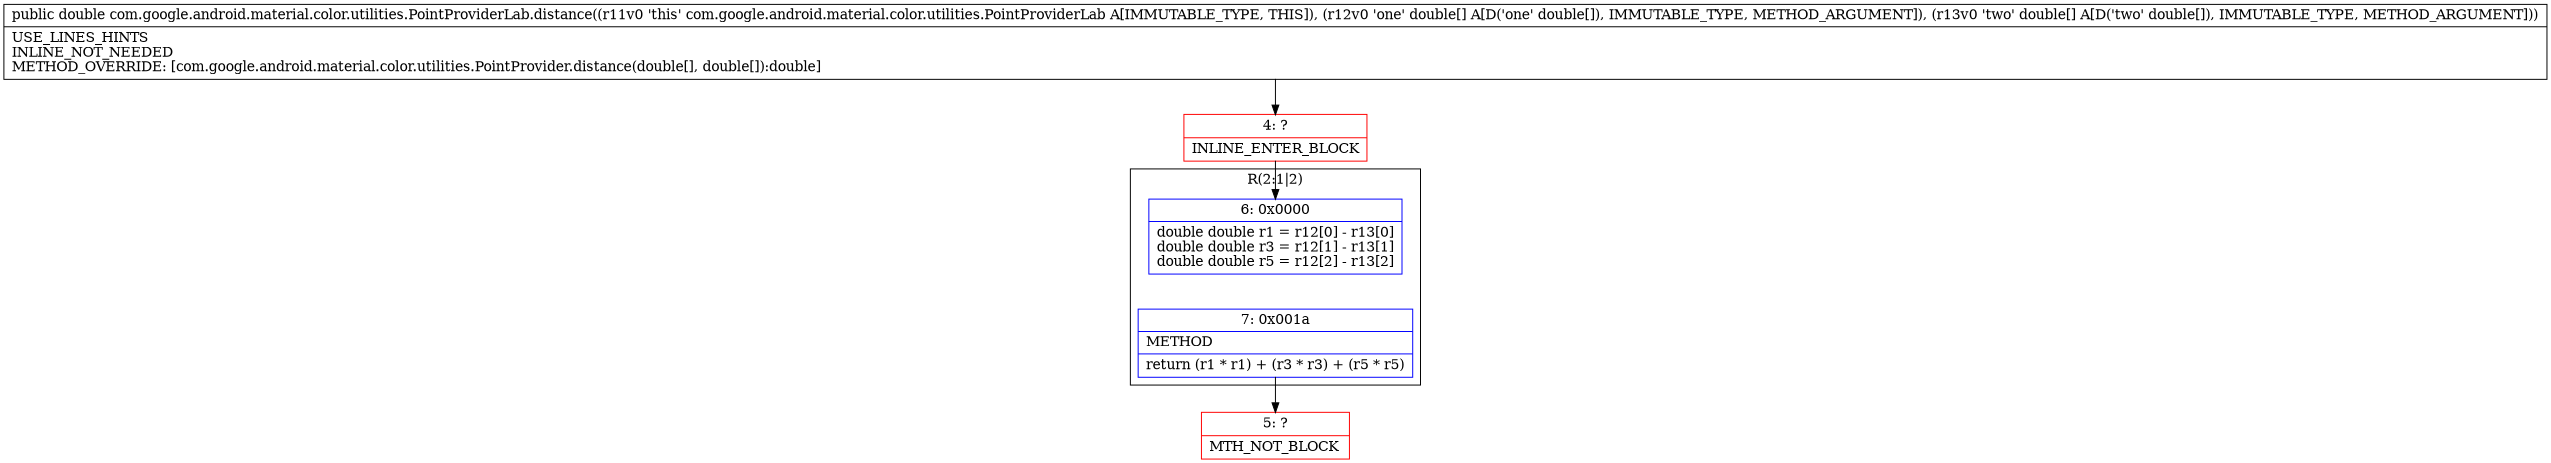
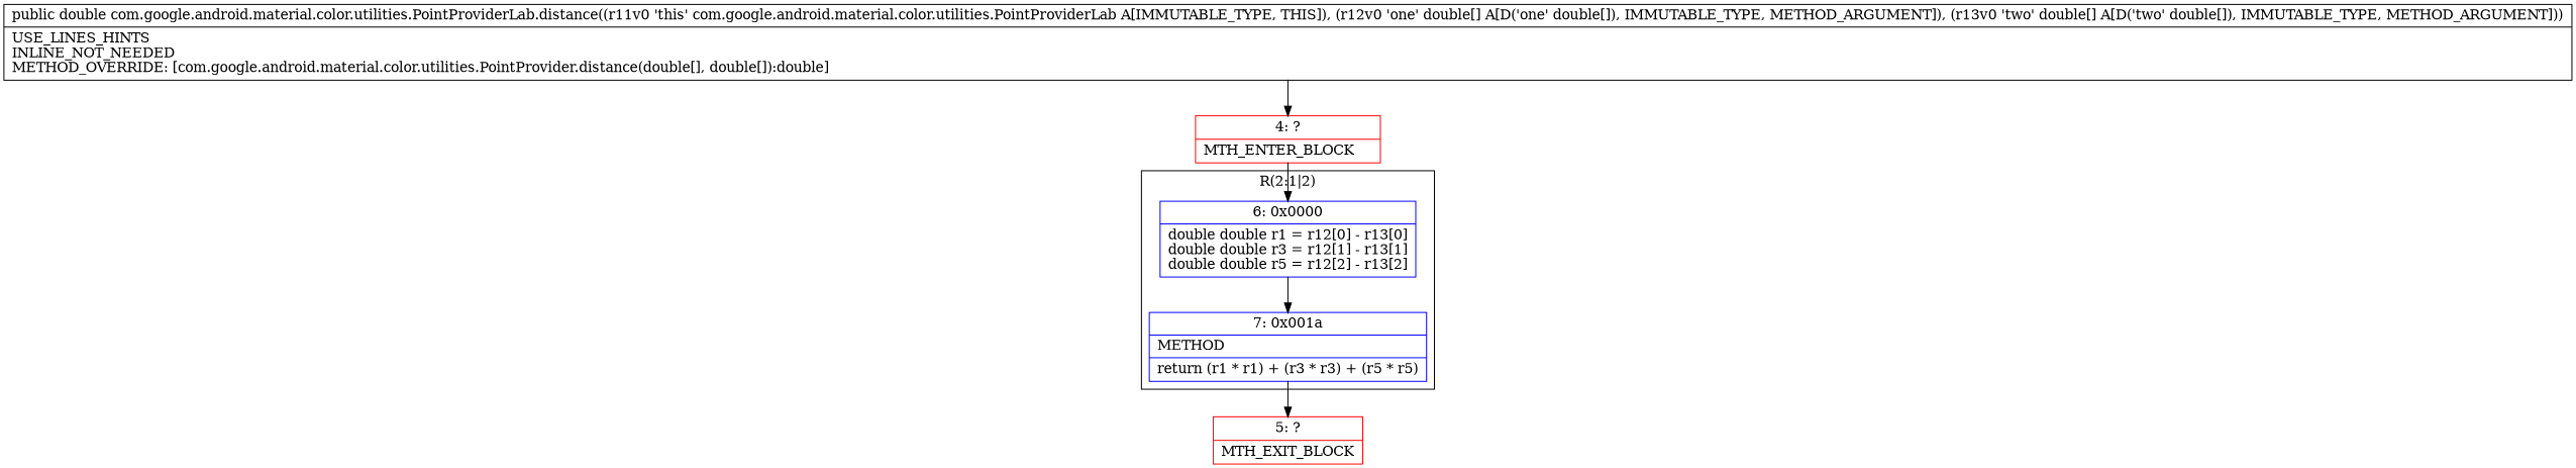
  digraph {
    node [color=blue shape=record]
    n1 [label="{6\:\ 0x0000|double double r1 = r12[0] \- r13[0]\ldouble double r3 = r12[1] \- r13[1]\ldouble double r5 = r12[2] \- r13[2]\l}"]
    n2 [label="{7\:\ 0x001a|METHOD\l|return (r1 * r1) + (r3 * r3) + (r5 * r5)\l}"]
-   n3 [color=red label="{5\:\ ?|MTH_NOT_BLOCK\l}"]
-   n4 [color=red label="{4\:\ ?|INLINE_ENTER_BLOCK\l}"]
+   n3 [color=red label="{5\:\ ?|MTH_EXIT_BLOCK\l}"]
+   n4 [color=red label="{4\:\ ?|MTH_ENTER_BLOCK\l}"]
    n5 [label="{public double com.google.android.material.color.utilities.PointProviderLab.distance((r11v0 'this' com.google.android.material.color.utilities.PointProviderLab A[IMMUTABLE_TYPE, THIS]), (r12v0 'one' double[] A[D('one' double[]), IMMUTABLE_TYPE, METHOD_ARGUMENT]), (r13v0 'two' double[] A[D('two' double[]), IMMUTABLE_TYPE, METHOD_ARGUMENT]))  | USE_LINES_HINTS\lINLINE_NOT_NEEDED\lMETHOD_OVERRIDE: [com.google.android.material.color.utilities.PointProvider.distance(double[], double[]):double]\l}" color=""]
    subgraph cluster_1 {
      label="R(2:1|2)"
      n1
      n2
    }
+   n1 -> n2
    n2 -> n3
    n4 -> n1
    n5 -> n4
  }
